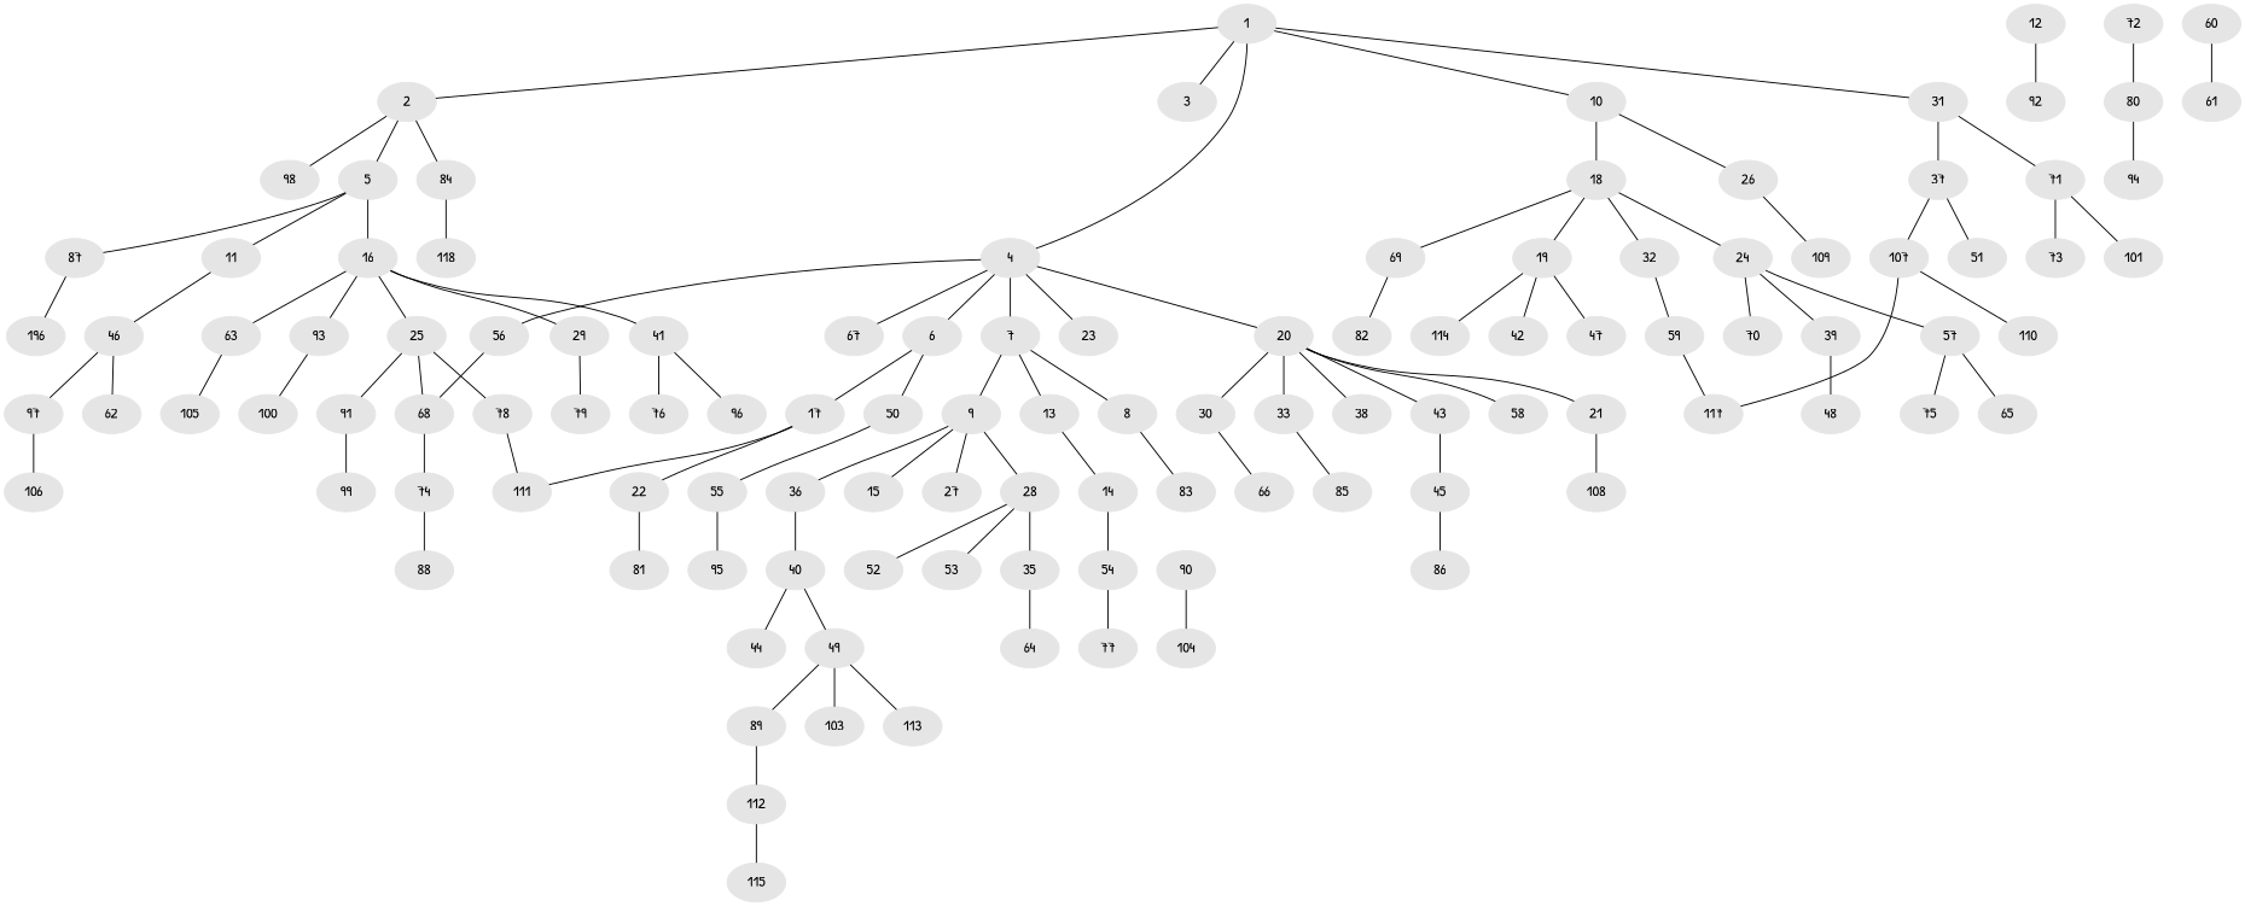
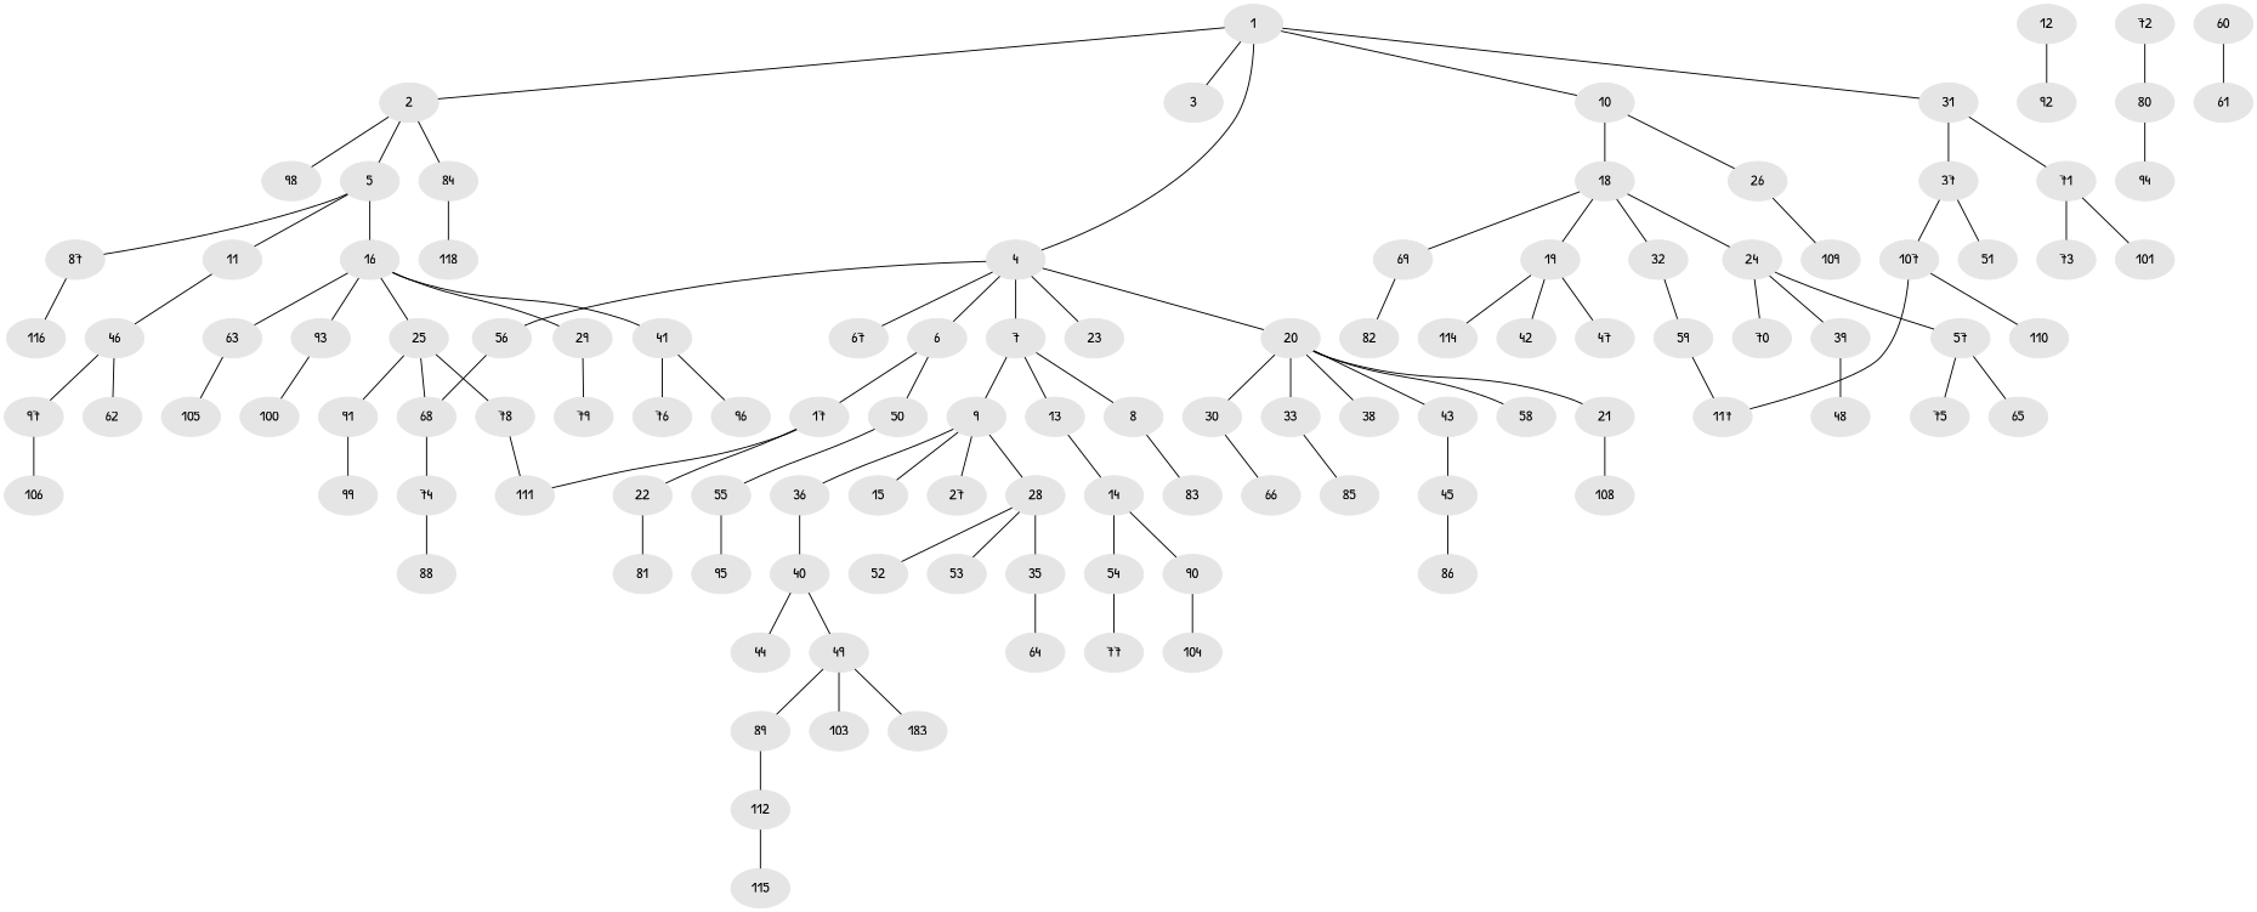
  graph {
    fontname="Patrick Hand"
    node [color=gray90 fontname="Patrick Hand" style=filled]
    edge [fontname="Patrick Hand"]
    1
    2
    3
    4
    10
    31
    5
    84
    98
    6
    7
    20
    23
    56
    67
    18
    26
    37
    71
    11
    16
    87
    12
    92
    118
    17
    50
    8
    9
    13
    21
    30
    33
    38
    43
    58
    68
    46
    25
    29
    41
    63
    93
-   116 [label=196]
+   116
    22
    111
    55
    83
    15
    27
    28
    36
    14
    35
    52
    53
    40
    19
    24
    32
    69
    109
    62
    97
    54
    90
    77
    104
    78
    91
    79
    76
    96
    105
    100
    81
    42
    47
    114
    39
    57
    70
    59
    82
    108
    66
    85
    45
    48
    65
    75
    74
    99
    64
    51
    107
    73
    101
    117
    72
    80
    44
    49
    110
    89
    103
-   113
+   113 [label=183]
    86
    106
    112
    95
    60
    61
    88
    94
    115
    1 -- 2
    1 -- 3
    1 -- 4
    1 -- 10
    1 -- 31
    2 -- 5
    2 -- 84
    2 -- 98
    4 -- 6
    4 -- 7
    4 -- 20
    4 -- 23
    4 -- 56
    4 -- 67
    10 -- 18
    10 -- 26
    31 -- 37
    31 -- 71
    5 -- 11
    5 -- 16
    5 -- 87
    84 -- 118
    6 -- 17
    6 -- 50
    7 -- 8
    7 -- 9
    7 -- 13
    20 -- 21
    20 -- 30
    20 -- 33
    20 -- 38
    20 -- 43
    20 -- 58
    56 -- 68
    18 -- 19
    18 -- 24
    18 -- 32
    18 -- 69
    26 -- 109
    37 -- 51
    37 -- 107
    71 -- 73
    71 -- 101
    11 -- 46
    16 -- 25
    16 -- 29
    16 -- 41
    16 -- 63
    16 -- 93
    87 -- 116
    12 -- 92
    17 -- 22
    17 -- 111
    50 -- 55
    8 -- 83
    9 -- 15
    9 -- 27
    9 -- 28
    9 -- 36
    13 -- 14
    21 -- 108
    30 -- 66
    33 -- 85
    43 -- 45
    68 -- 74
    46 -- 62
    46 -- 97
    25 -- 68
    25 -- 78
    25 -- 91
    29 -- 79
    41 -- 76
    41 -- 96
    63 -- 105
    93 -- 100
    22 -- 81
    55 -- 95
    28 -- 35
    28 -- 52
    28 -- 53
    36 -- 40
    14 -- 54
+   14 -- 90
    35 -- 64
    40 -- 44
    40 -- 49
    19 -- 42
    19 -- 47
    19 -- 114
    24 -- 39
    24 -- 57
    24 -- 70
    32 -- 59
    69 -- 82
    97 -- 106
    54 -- 77
    90 -- 104
    78 -- 111
    91 -- 99
    39 -- 48
    57 -- 65
    57 -- 75
    59 -- 117
    45 -- 86
    74 -- 88
    107 -- 117
    107 -- 110
    72 -- 80
    80 -- 94
    49 -- 89
    49 -- 103
    49 -- 113
    89 -- 112
    112 -- 115
    60 -- 61
  }
